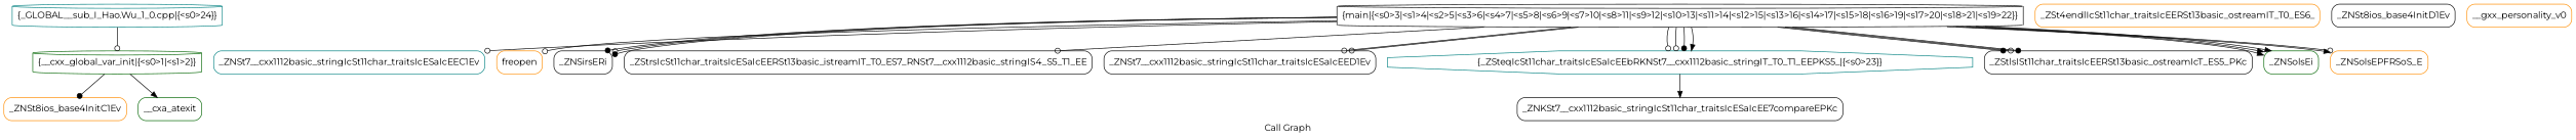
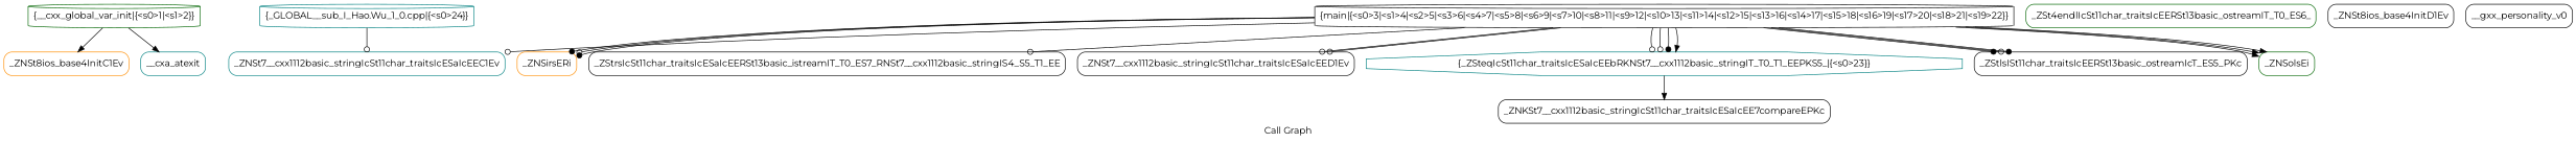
  digraph {
    fontname=Montserrat
    label="Call Graph"
    node [color=black fontname=Montserrat shape=Mrecord]
    edge [arrowhead=odot color=black fontname=Montserrat tailport=s0]
    n1 [color=darkgreen label="{__cxx_global_var_init|{<s0>1|<s1>2}}" shape=cylinder]
    n2 [color=darkorange label="{_ZNSt8ios_base4InitC1Ev}"]
-   n3 [color=darkgreen label="{__cxa_atexit}"]
+   n3 [color=teal label="{__cxa_atexit}"]
    n4 [color=teal label="{_ZNSt7__cxx1112basic_stringIcSt11char_traitsIcESaIcEEC1Ev}"]
-   n5 [color=darkorange label="{_ZSt4endlIcSt11char_traitsIcEERSt13basic_ostreamIT_T0_ES6_}"]
+   n5 [color=darkgreen label="{_ZSt4endlIcSt11char_traitsIcEERSt13basic_ostreamIT_T0_ES6_}"]
    n6 [label="{_ZNSt8ios_base4InitD1Ev}"]
-   n7 [color=darkorange label="{__gxx_personality_v0}"]
+   n7 [label="{__gxx_personality_v0}"]
    n8 [label="{_ZNKSt7__cxx1112basic_stringIcSt11char_traitsIcESaIcEE7compareEPKc}"]
    n9 [label="{main|{<s0>3|<s1>4|<s2>5|<s3>6|<s4>7|<s5>8|<s6>9|<s7>10|<s8>11|<s9>12|<s10>13|<s11>14|<s12>15|<s13>16|<s14>17|<s15>18|<s16>19|<s17>20|<s18>21|<s19>22}}" shape=cylinder]
-   n10 [color=darkorange label="{freopen}"]
-   n11 [label="{_ZNSirsERi}"]
+   n11 [color=darkorange label="{_ZNSirsERi}"]
    n12 [label="{_ZStrsIcSt11char_traitsIcESaIcEERSt13basic_istreamIT_T0_ES7_RNSt7__cxx1112basic_stringIS4_S5_T1_EE}"]
    n13 [label="{_ZNSt7__cxx1112basic_stringIcSt11char_traitsIcESaIcEED1Ev}"]
    n14 [color=teal label="{_ZSteqIcSt11char_traitsIcESaIcEEbRKNSt7__cxx1112basic_stringIT_T0_T1_EEPKS5_|{<s0>23}}" shape=octagon]
    n15 [label="{_ZStlsISt11char_traitsIcEERSt13basic_ostreamIcT_ES5_PKc}"]
    n16 [color=darkgreen label="{_ZNSolsEi}"]
-   n17 [color=darkorange label="{_ZNSolsEPFRSoS_E}"]
    n18 [color=teal label="{_GLOBAL__sub_I_Hao.Wu_1_0.cpp|{<s0>24}}" shape=cylinder]
-   n1 -> n2 [arrowhead=dot]
+   n1 -> n2 [arrowhead=normal]
    n1 -> n3 [arrowhead=normal tailport=s1]
    n9 -> n4 [tailport=s3]
-   n9 -> n10
    n9 -> n11 [arrowhead=dot tailport=s1]
    n9 -> n11 [tailport=s2]
    n9 -> n11 [arrowhead=dot tailport=s5]
    n9 -> n12 [tailport=s4]
    n9 -> n13 [tailport=s6]
    n9 -> n13 [tailport=s19]
    n9 -> n14 [tailport=s7]
    n9 -> n14 [tailport=s8]
    n9 -> n14 [arrowhead=dot tailport=s9]
    n9 -> n14 [arrowhead=normal tailport=s10]
    n9 -> n15 [arrowhead=dot tailport=s11]
    n9 -> n15 [tailport=s13]
    n9 -> n15 [arrowhead=dot tailport=s16]
    n9 -> n16 [arrowhead=normal tailport=s12]
    n9 -> n16 [arrowhead=normal tailport=s15]
    n9 -> n16 [arrowhead=normal tailport=s17]
-   n9 -> n17 [arrowhead=normal tailport=s14]
-   n9 -> n17 [tailport=s18]
    n14 -> n8 [arrowhead=normal]
-   n18 -> n1
+   n18 -> n4
  }
